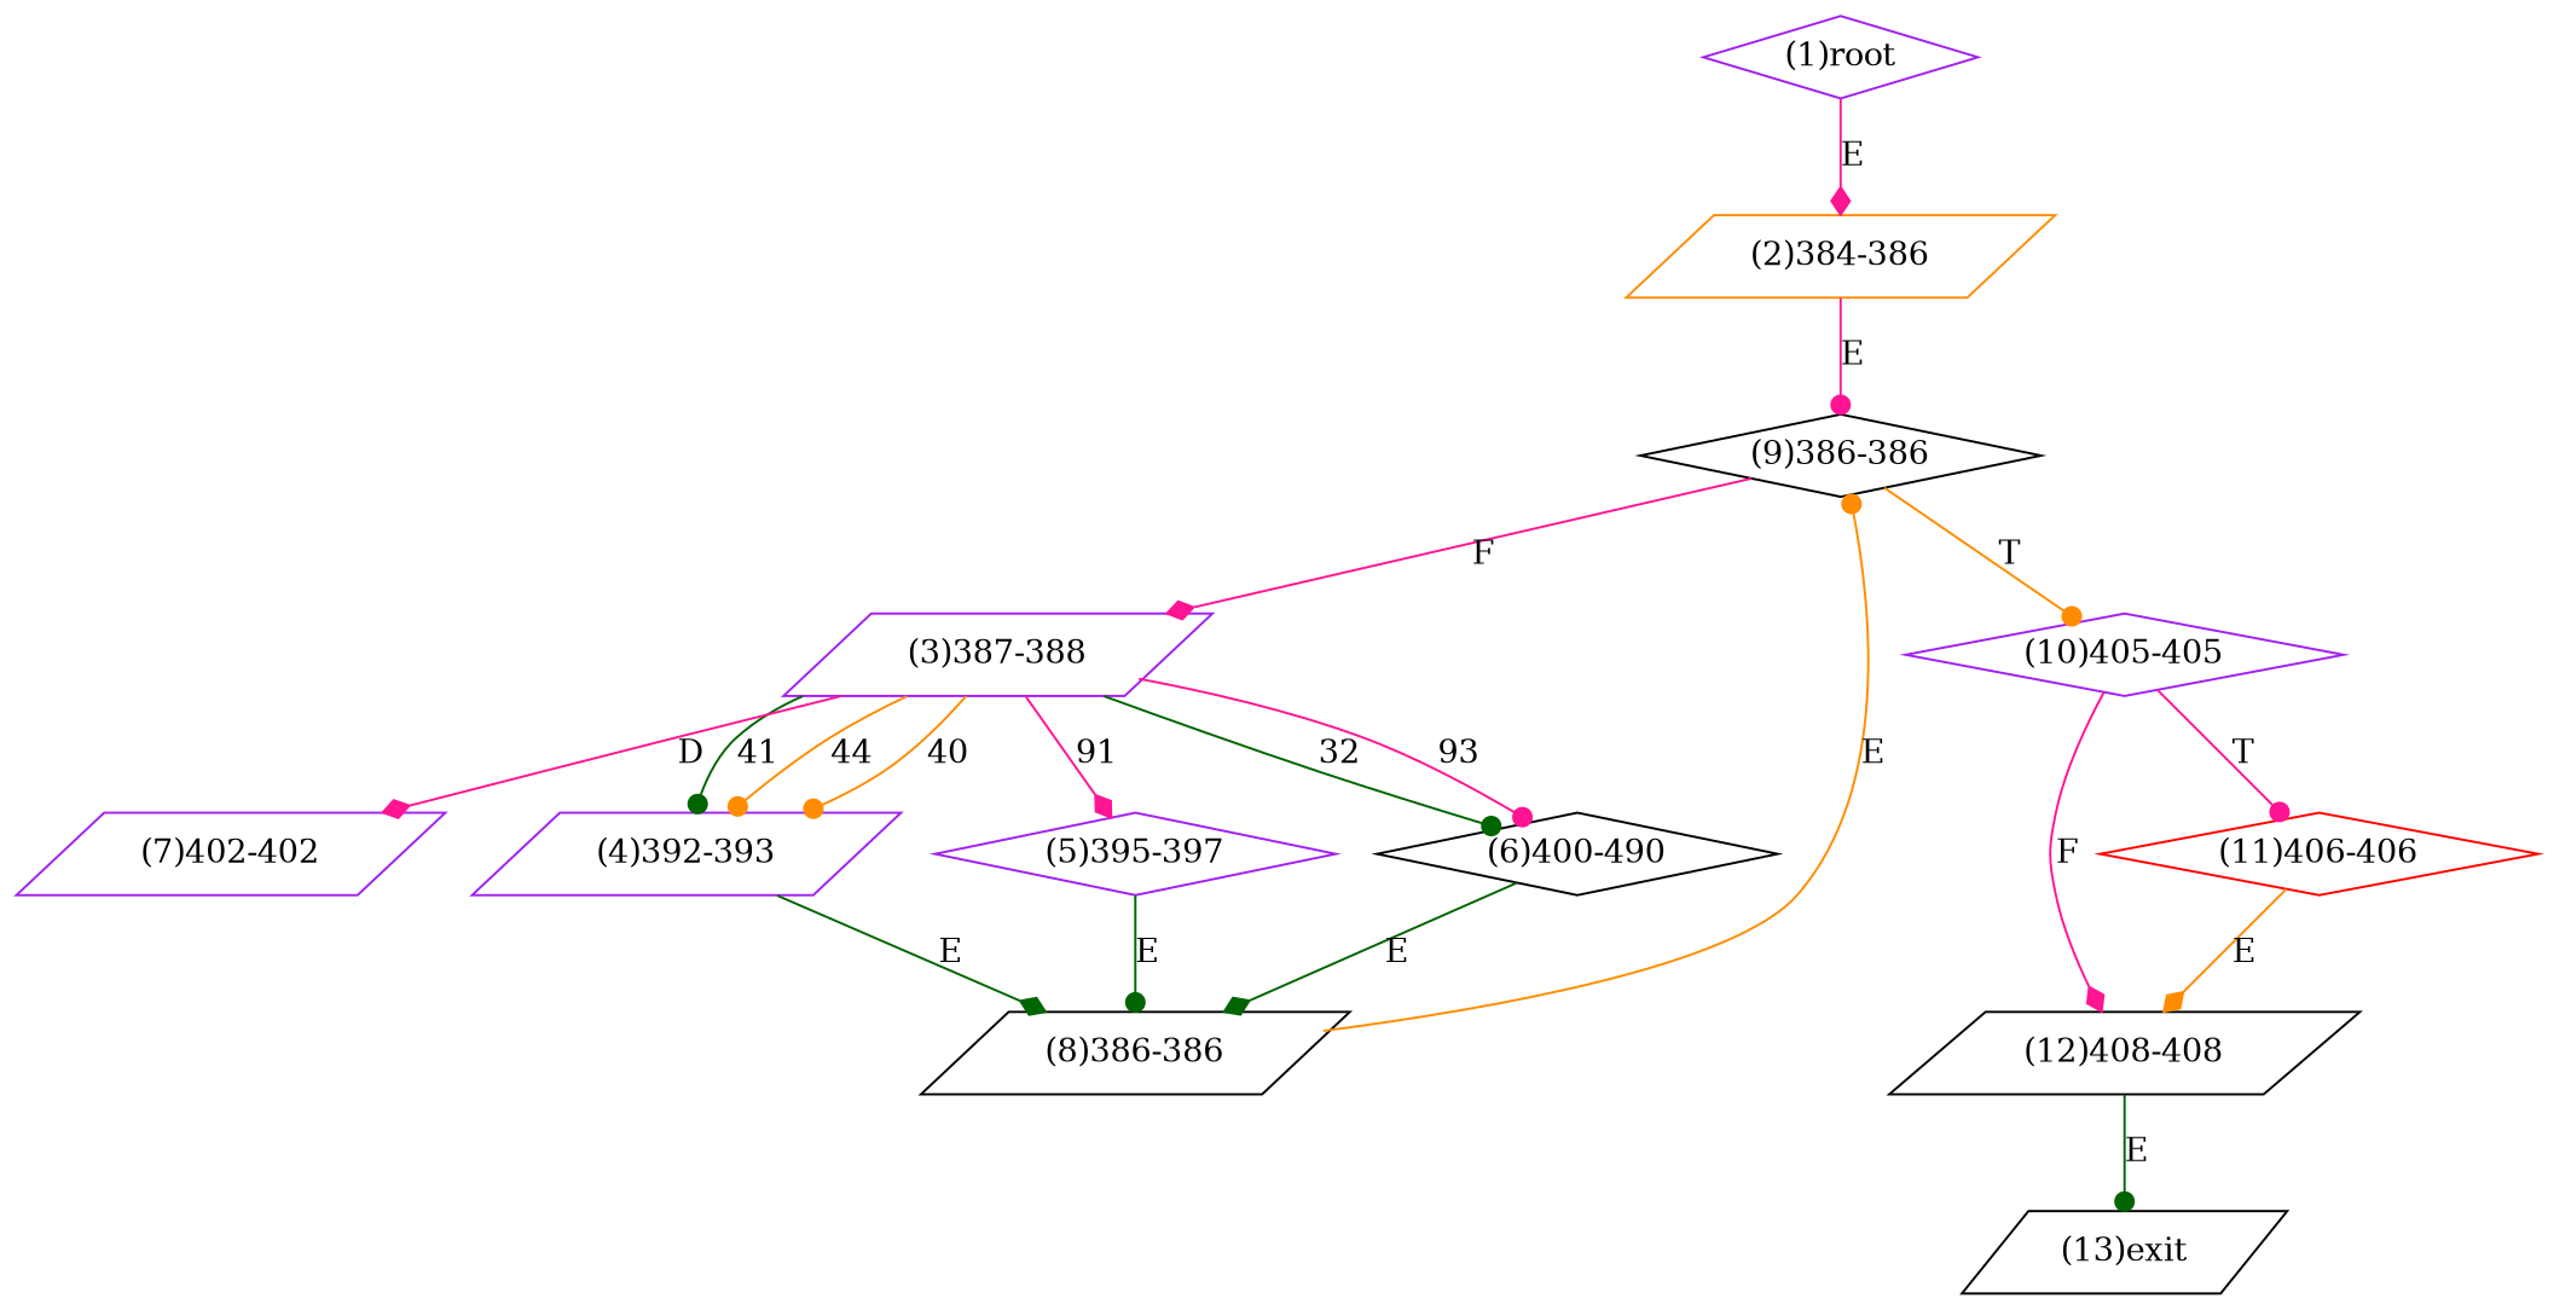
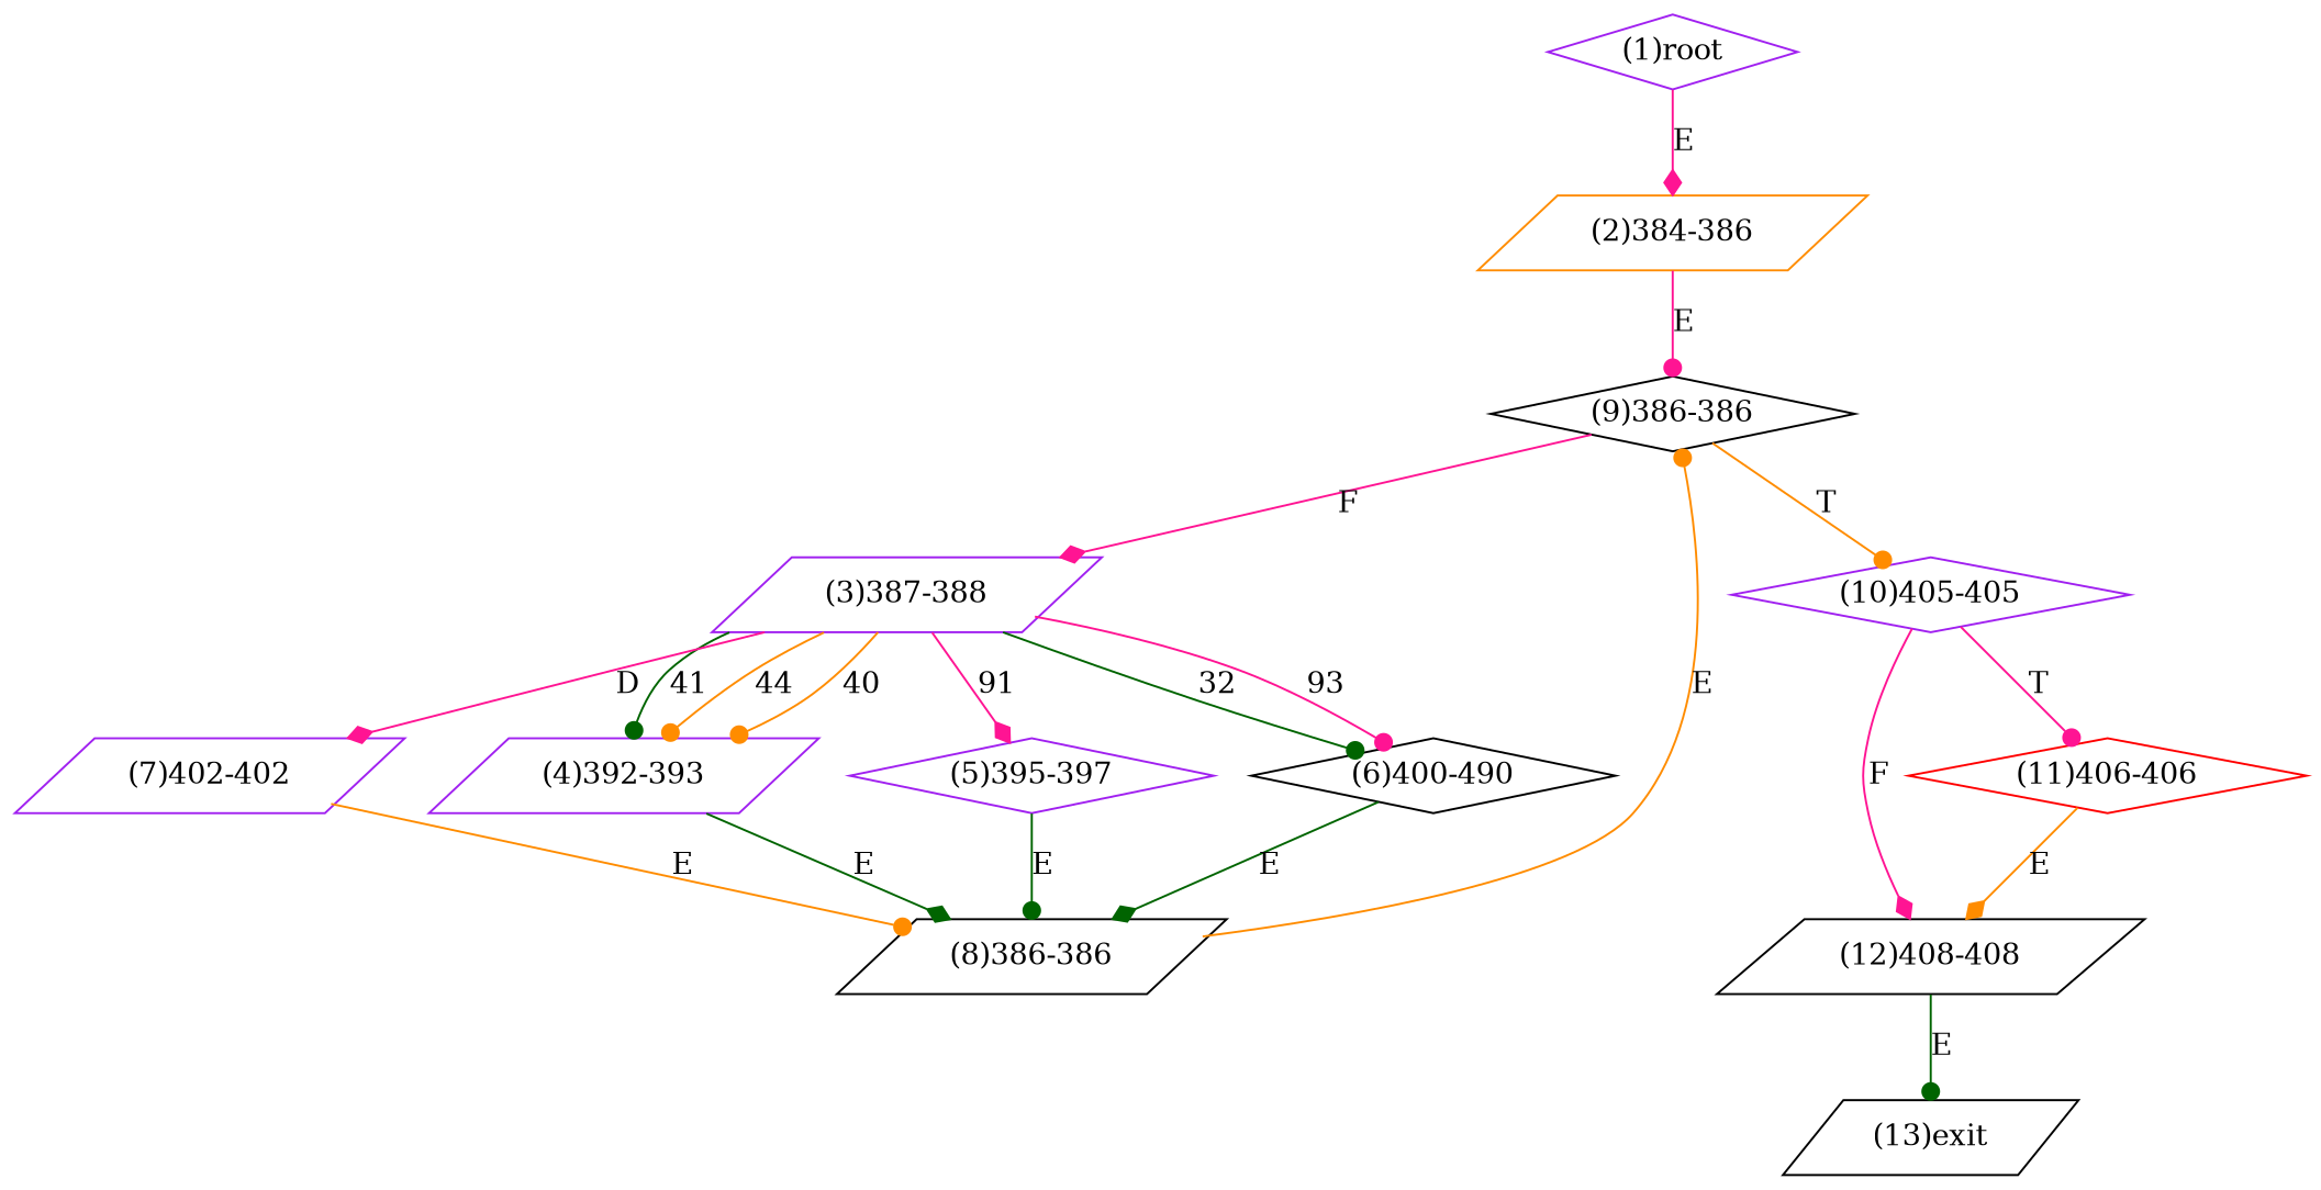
  digraph {
    node [color=purple shape=parallelogram]
    edge [arrowhead=dot color=deeppink]
    n1 [label="(1)root" shape=diamond]
    n2 [color=darkorange label="(2)384-386"]
    n3 [color=black label="(9)386-386" shape=diamond]
    n4 [label="(3)387-388"]
    n5 [label="(10)405-405" shape=diamond]
    n6 [label="(4)392-393"]
    n7 [label="(5)395-397" shape=diamond]
    n8 [color=black label="(6)400-490" shape=diamond]
    n9 [label="(7)402-402"]
    n10 [color=black label="(8)386-386"]
    n11 [color=red label="(11)406-406" shape=diamond]
    n12 [color=black label="(12)408-408"]
    n13 [color=black label="(13)exit"]
    n1 -> n2 [arrowhead=diamond label=E]
    n2 -> n3 [label=E]
    n3 -> n4 [arrowhead=diamond label=F]
    n3 -> n5 [color=darkorange label=T]
    n4 -> n6 [color=darkorange label=40]
    n4 -> n6 [color=darkgreen label=41]
    n4 -> n6 [color=darkorange label=44]
    n4 -> n7 [arrowhead=diamond label=91]
    n4 -> n8 [color=darkgreen label=32]
    n4 -> n8 [label=93]
    n4 -> n9 [arrowhead=diamond label=D]
    n5 -> n11 [label=T]
    n5 -> n12 [arrowhead=diamond label=F]
    n6 -> n10 [arrowhead=diamond color=darkgreen label=E]
    n7 -> n10 [color=darkgreen label=E]
    n8 -> n10 [arrowhead=diamond color=darkgreen label=E]
+   n9 -> n10 [color=darkorange label=E]
    n10 -> n3 [color=darkorange label=E]
    n11 -> n12 [arrowhead=diamond color=darkorange label=E]
    n12 -> n13 [color=darkgreen label=E]
  }
